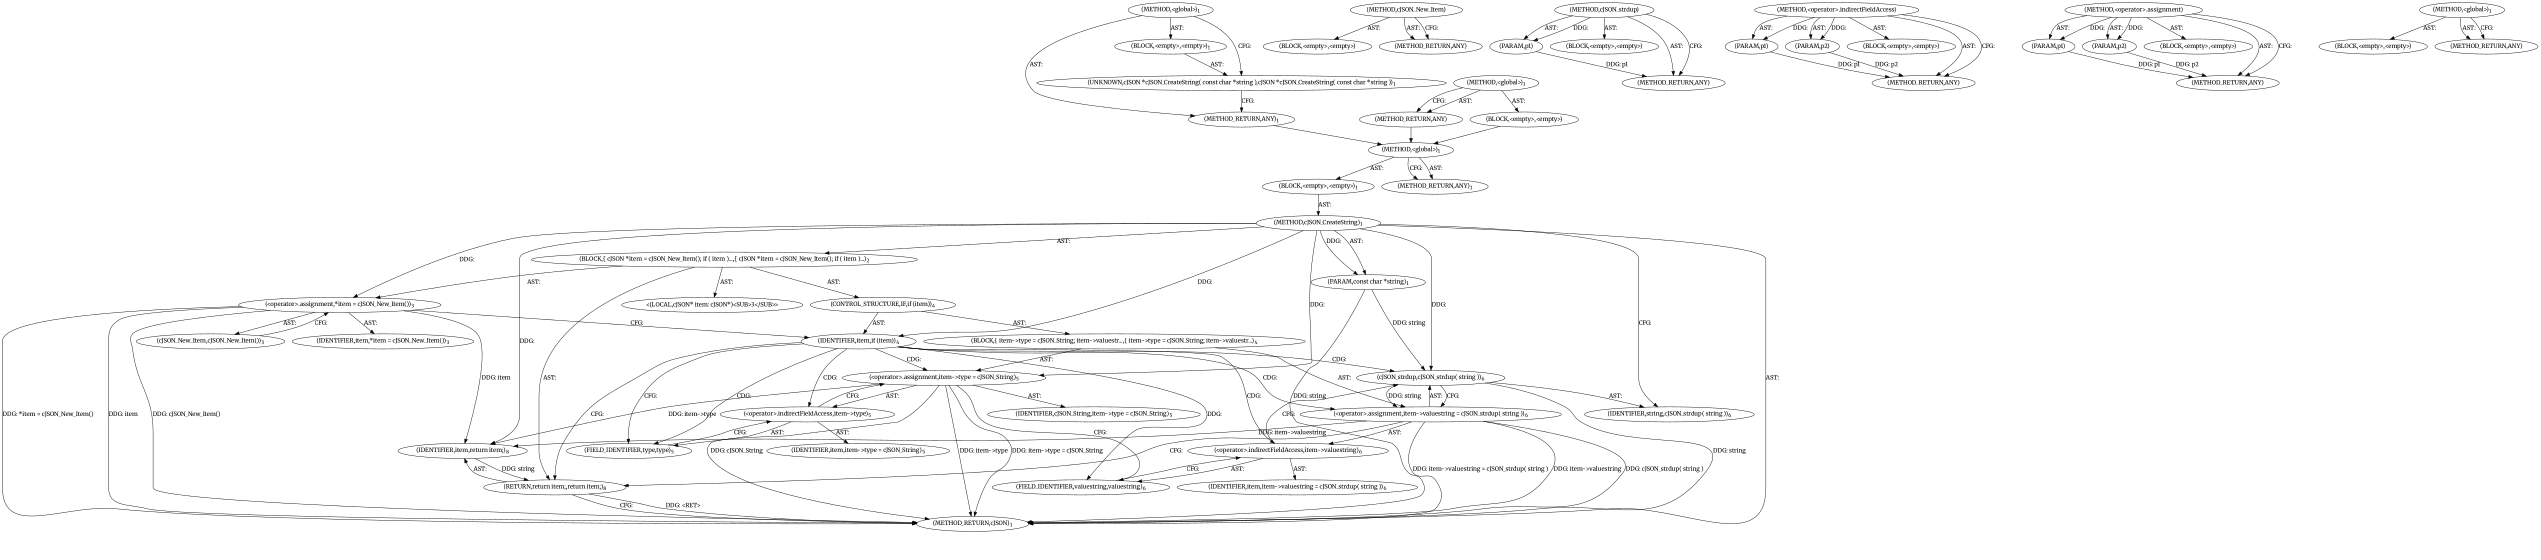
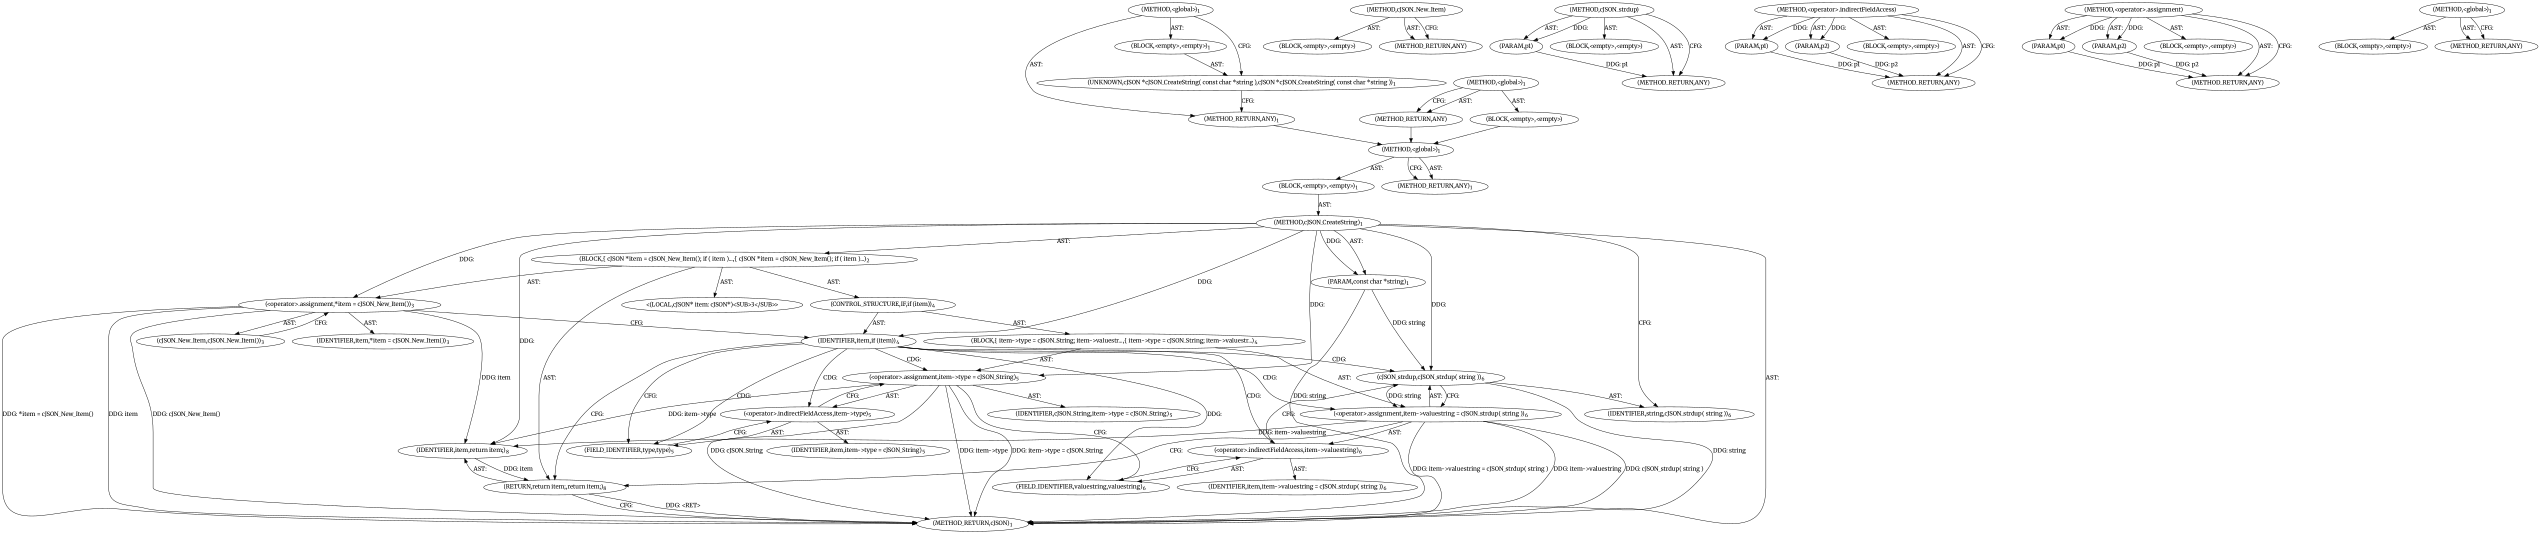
  digraph {
    fontname=Merriweather
    node [fontname=Merriweather]
    edge [fontname=Merriweather]
    n1 [label=<(METHOD,&lt;global&gt;)<SUB>1</SUB>>]
    n2 [label=<(BLOCK,&lt;empty&gt;,&lt;empty&gt;)<SUB>1</SUB>>]
    n3 [label=<(METHOD_RETURN,ANY)<SUB>1</SUB>>]
    n4 [label=<(METHOD,cJSON_CreateString)<SUB>1</SUB>>]
    n5 [label=<(PARAM,const char *string)<SUB>1</SUB>>]
    n6 [label=<(BLOCK,{ 	cJSON *item = cJSON_New_Item(); 	if ( item )...,{ 	cJSON *item = cJSON_New_Item(); 	if ( item )...)<SUB>2</SUB>>]
    n7 [label=<(&lt;operator&gt;.assignment,*item = cJSON_New_Item())<SUB>3</SUB>>]
    n8 [label=<(IDENTIFIER,item,if (item))<SUB>4</SUB>>]
    n9 [label=<(&lt;operator&gt;.assignment,item-&gt;type = cJSON_String)<SUB>5</SUB>>]
    n10 [label=<(cJSON_strdup,cJSON_strdup( string ))<SUB>6</SUB>>]
    n11 [label=<(IDENTIFIER,item,return item;)<SUB>8</SUB>>]
    n12 [label=<(METHOD_RETURN,cJSON)<SUB>1</SUB>>]
    n13 [label=<(IDENTIFIER,string,cJSON_strdup( string ))<SUB>6</SUB>>]
    n14 [label="<(LOCAL,cJSON* item: cJSON*)<SUB>3</SUB>>"]
    n15 [label=<(CONTROL_STRUCTURE,IF,if (item))<SUB>4</SUB>>]
    n16 [label=<(RETURN,return item;,return item;)<SUB>8</SUB>>]
    n17 [label=<(cJSON_New_Item,cJSON_New_Item())<SUB>3</SUB>>]
    n18 [label=<(IDENTIFIER,item,*item = cJSON_New_Item())<SUB>3</SUB>>]
    n19 [label=<(&lt;operator&gt;.indirectFieldAccess,item-&gt;type)<SUB>5</SUB>>]
    n20 [label=<(FIELD_IDENTIFIER,type,type)<SUB>5</SUB>>]
    n21 [label=<(&lt;operator&gt;.assignment,item-&gt;valuestring = cJSON_strdup( string ))<SUB>6</SUB>>]
    n22 [label=<(&lt;operator&gt;.indirectFieldAccess,item-&gt;valuestring)<SUB>6</SUB>>]
    n23 [label=<(FIELD_IDENTIFIER,valuestring,valuestring)<SUB>6</SUB>>]
    n24 [label=<(IDENTIFIER,cJSON_String,item-&gt;type = cJSON_String)<SUB>5</SUB>>]
    n25 [label=<(BLOCK,{ 		item-&gt;type = cJSON_String; 		item-&gt;valuestr...,{ 		item-&gt;type = cJSON_String; 		item-&gt;valuestr...)<SUB>4</SUB>>]
    n26 [label=<(IDENTIFIER,item,item-&gt;type = cJSON_String)<SUB>5</SUB>>]
    n27 [label=<(IDENTIFIER,item,item-&gt;valuestring = cJSON_strdup( string ))<SUB>6</SUB>>]
    n28 [label=<(METHOD,cJSON_New_Item)>]
    n29 [label=<(BLOCK,&lt;empty&gt;,&lt;empty&gt;)>]
    n30 [label=<(METHOD_RETURN,ANY)>]
    n31 [label=<(METHOD,cJSON_strdup)>]
    n32 [label=<(PARAM,p1)>]
    n33 [label=<(BLOCK,&lt;empty&gt;,&lt;empty&gt;)>]
    n34 [label=<(METHOD_RETURN,ANY)>]
    n35 [label=<(METHOD,&lt;operator&gt;.indirectFieldAccess)>]
    n36 [label=<(PARAM,p1)>]
    n37 [label=<(PARAM,p2)>]
    n38 [label=<(BLOCK,&lt;empty&gt;,&lt;empty&gt;)>]
    n39 [label=<(METHOD_RETURN,ANY)>]
    n40 [label=<(METHOD,&lt;operator&gt;.assignment)>]
    n41 [label=<(PARAM,p1)>]
    n42 [label=<(PARAM,p2)>]
    n43 [label=<(BLOCK,&lt;empty&gt;,&lt;empty&gt;)>]
    n44 [label=<(METHOD_RETURN,ANY)>]
    n45 [label=<(METHOD,&lt;global&gt;)<SUB>1</SUB>>]
    n46 [label=<(BLOCK,&lt;empty&gt;,&lt;empty&gt;)>]
    n47 [label=<(METHOD_RETURN,ANY)>]
    n48 [label=<(METHOD,&lt;global&gt;)<SUB>1</SUB>>]
    n49 [label=<(BLOCK,&lt;empty&gt;,&lt;empty&gt;)<SUB>1</SUB>>]
    n50 [label=<(UNKNOWN,cJSON *cJSON_CreateString( const char *string ),cJSON *cJSON_CreateString( const char *string ))<SUB>1</SUB>>]
    n51 [label=<(METHOD_RETURN,ANY)<SUB>1</SUB>>]
    n52 [label=<(METHOD,&lt;global&gt;)<SUB>1</SUB>>]
    n53 [label=<(BLOCK,&lt;empty&gt;,&lt;empty&gt;)>]
    n54 [label=<(METHOD_RETURN,ANY)>]
    n1 -> n2 [label="AST: "]
    n1 -> n3 [label="AST: "]
    n1 -> n3 [label="CFG: "]
    n2 -> n4 [label="AST: "]
    n4 -> n5 [label="AST: "]
    n4 -> n5 [label="DDG: "]
    n4 -> n6 [label="AST: "]
    n4 -> n7 [label="DDG: "]
    n4 -> n8 [label="DDG: "]
    n4 -> n9 [label="DDG: "]
    n4 -> n10 [label="DDG: "]
    n4 -> n11 [label="DDG: "]
    n4 -> n12 [label="AST: "]
    n4 -> n13 [label="CFG: "]
    n5 -> n10 [label="DDG: string"]
    n5 -> n12 [label="DDG: string"]
    n6 -> n7 [label="AST: "]
    n6 -> n14 [label="AST: "]
    n6 -> n15 [label="AST: "]
    n6 -> n16 [label="AST: "]
    n7 -> n8 [label="CFG: "]
    n7 -> n11 [label="DDG: item"]
    n7 -> n12 [label="DDG: item"]
    n7 -> n12 [label="DDG: cJSON_New_Item()"]
    n7 -> n12 [label="DDG: *item = cJSON_New_Item()"]
    n7 -> n17 [label="AST: "]
    n7 -> n18 [label="AST: "]
    n8 -> n9 [label="CDG: "]
    n8 -> n10 [label="CDG: "]
    n8 -> n16 [label="CFG: "]
    n8 -> n19 [label="CDG: "]
    n8 -> n20 [label="CFG: "]
    n8 -> n20 [label="CDG: "]
    n8 -> n21 [label="CDG: "]
    n8 -> n22 [label="CDG: "]
    n8 -> n23 [label="DDG: "]
    n9 -> n11 [label="DDG: item-&gt;type"]
    n9 -> n12 [label="DDG: item-&gt;type"]
    n9 -> n12 [label="DDG: item-&gt;type = cJSON_String"]
    n9 -> n12 [label="DDG: cJSON_String"]
    n9 -> n19 [label="AST: "]
    n9 -> n23 [label="CFG: "]
    n9 -> n24 [label="AST: "]
    n10 -> n12 [label="DDG: string"]
    n10 -> n13 [label="AST: "]
    n10 -> n21 [label="CFG: "]
    n10 -> n21 [label="DDG: string"]
-   n11 -> n16 [label="DDG: string"]
+   n11 -> n16 [label="DDG: item"]
    n15 -> n8 [label="AST: "]
    n15 -> n25 [label="AST: "]
    n16 -> n11 [label="AST: "]
    n16 -> n12 [label="CFG: "]
    n16 -> n12 [label="DDG: &lt;RET&gt;"]
    n17 -> n7 [label="CFG: "]
    n19 -> n9 [label="CFG: "]
    n19 -> n20 [label="AST: "]
    n19 -> n26 [label="AST: "]
    n20 -> n19 [label="CFG: "]
    n21 -> n10 [label="AST: "]
    n21 -> n11 [label="DDG: item-&gt;valuestring"]
    n21 -> n12 [label="DDG: item-&gt;valuestring"]
    n21 -> n12 [label="DDG: cJSON_strdup( string )"]
    n21 -> n12 [label="DDG: item-&gt;valuestring = cJSON_strdup( string )"]
    n21 -> n16 [label="CFG: "]
    n21 -> n22 [label="AST: "]
    n22 -> n10 [label="CFG: "]
    n22 -> n23 [label="AST: "]
    n22 -> n27 [label="AST: "]
    n23 -> n22 [label="CFG: "]
    n25 -> n9 [label="AST: "]
    n25 -> n21 [label="AST: "]
    n28 -> n29 [label="AST: "]
    n28 -> n30 [label="AST: "]
    n28 -> n30 [label="CFG: "]
    n31 -> n32 [label="AST: "]
    n31 -> n32 [label="DDG: "]
    n31 -> n33 [label="AST: "]
    n31 -> n34 [label="AST: "]
    n31 -> n34 [label="CFG: "]
    n32 -> n34 [label="DDG: p1"]
    n35 -> n36 [label="AST: "]
    n35 -> n36 [label="DDG: "]
    n35 -> n37 [label="AST: "]
    n35 -> n37 [label="DDG: "]
    n35 -> n38 [label="AST: "]
    n35 -> n39 [label="AST: "]
    n35 -> n39 [label="CFG: "]
    n36 -> n39 [label="DDG: p1"]
    n37 -> n39 [label="DDG: p2"]
    n40 -> n41 [label="AST: "]
    n40 -> n41 [label="DDG: "]
    n40 -> n42 [label="AST: "]
    n40 -> n42 [label="DDG: "]
    n40 -> n43 [label="AST: "]
    n40 -> n44 [label="AST: "]
    n40 -> n44 [label="CFG: "]
    n41 -> n44 [label="DDG: p1"]
    n42 -> n44 [label="DDG: p2"]
    n45 -> n46 [label="AST: "]
    n45 -> n47 [label="AST: "]
    n45 -> n47 [label="CFG: "]
    n48 -> n49 [label="AST: "]
    n48 -> n50 [label="CFG: "]
    n48 -> n51 [label="AST: "]
    n49 -> n50 [label="AST: "]
    n50 -> n51 [label="CFG: "]
    n51 -> n1
    n52 -> n53 [label="AST: "]
    n52 -> n54 [label="AST: "]
    n52 -> n54 [label="CFG: "]
    n53 -> n1
    n54 -> n1
  }
